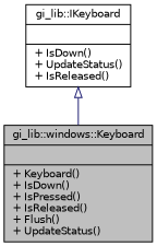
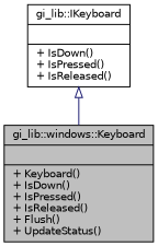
  digraph {
    node [color=black fontname=Helvetica fontsize=10 shape=record style=filled]
    n1 [fillcolor=grey75 fontcolor=black height=0.2 label="{gi_lib::windows::Keyboard\n||+ Keyboard()\l+ IsDown()\l+ IsPressed()\l+ IsReleased()\l+ Flush()\l+ UpdateStatus()\l}" width=0.4]
-   n2 [fillcolor=white height=0.2 label="{gi_lib::IKeyboard\n||+ IsDown()\l+ UpdateStatus()\l+ IsReleased()\l}" width=0.4]
+   n2 [fillcolor=white height=0.2 label="{gi_lib::IKeyboard\n||+ IsDown()\l+ IsPressed()\l+ IsReleased()\l}" width=0.4]
    n2 -> n1 [arrowtail=onormal color=midnightblue dir=back fontname=Helvetica fontsize=10 labelfontname=Helvetica labelfontsize=10 style=solid]
  }
